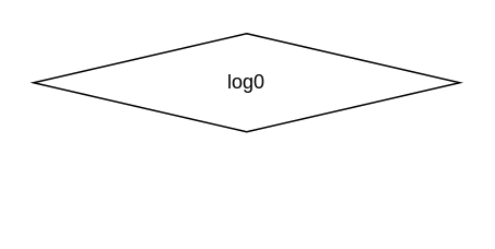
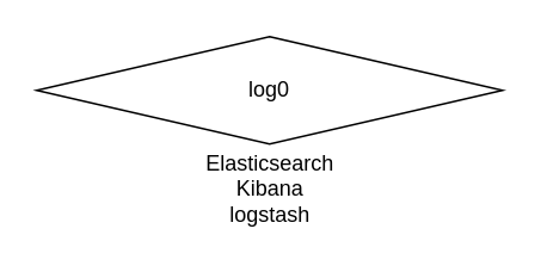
  <mxCell id="0" />
  <mxCell id="1" parent="0" />
  <mxCell id="2" value="log0" style="rhombus;whiteSpace=wrap;html=1;" vertex="1" parent="1"><mxGeometry x="20" y="20" width="260" height="60" as="geometry" /></mxCell>
+ <mxCell id="3" value="Elasticsearch&lt;br&gt;Kibana&lt;br&gt;logstash" style="text;html=1;resizable=0;autosize=1;align=center;verticalAlign=middle;points=[];fillColor=none;strokeColor=none;rounded=0;" vertex="1" parent="1"><mxGeometry x="105" y="80" width="90" height="50" as="geometry" /></mxCell>
